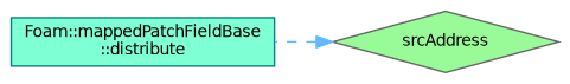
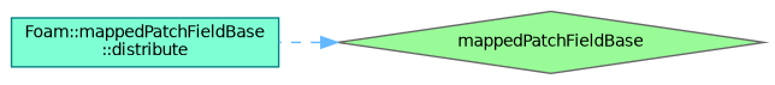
  digraph {
    rankdir=RL
    node [fontname=Helvetica fontsize=10 style=filled]
-   n1 [color=gray40 fillcolor=palegreen fontcolor=black height=0.2 label=srcAddress shape=diamond width=0.4]
+   n1 [color=gray40 fillcolor=palegreen fontcolor=black height=0.2 label=mappedPatchFieldBase shape=diamond width=0.4]
    n2 [color=teal fillcolor=aquamarine height=0.2 label="Foam::mappedPatchFieldBase\l::distribute" shape=box width=0.4]
    n1 -> n2 [color=steelblue1 dir=back fontname=Helvetica fontsize=10 labelfontname=Helvetica labelfontsize=10 style=dashed]
  }
